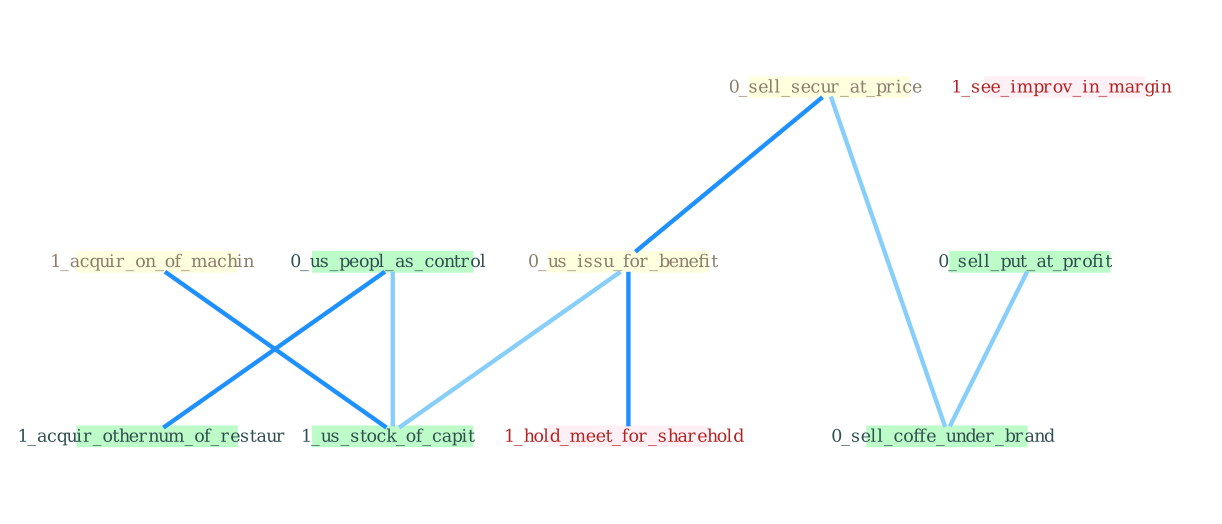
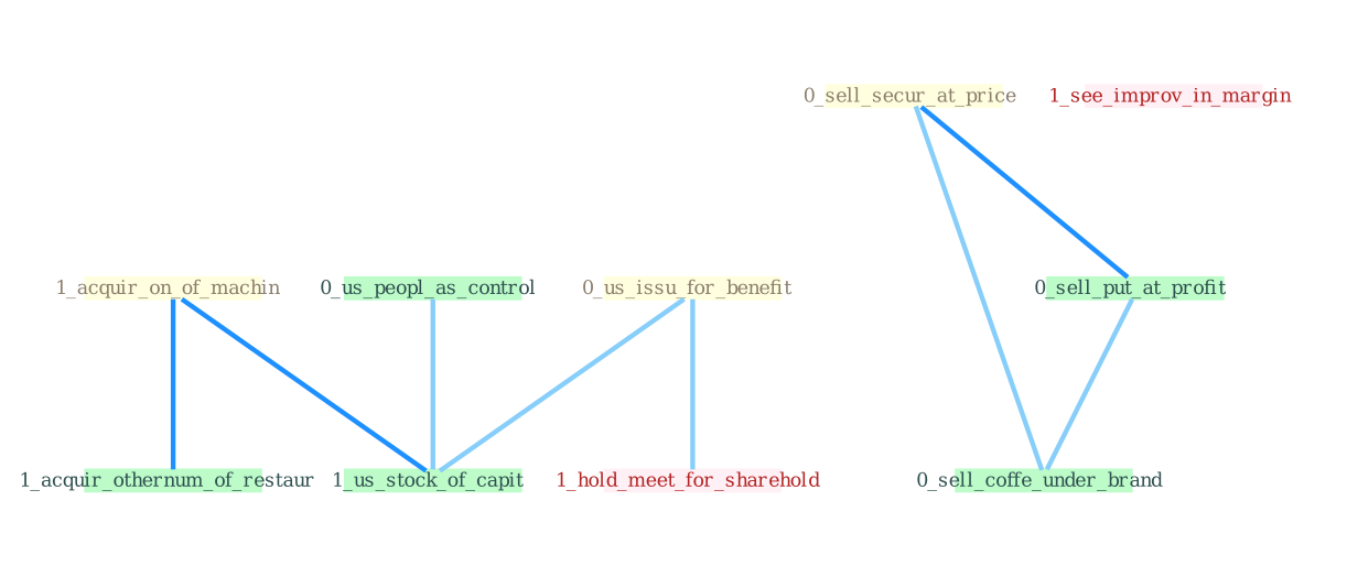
  graph {
    node [color="#BDFCC9" fixedsize=true fontcolor="#2f4f4f" fontsize=4 shape=polygon style=filled]
    edge [color="#87cefa" w=1]
    "0_sell_secur_at_price " [color="#ffffe0" fontcolor="#8b7d6b" height=.06 width=.5]
    "0_us_issu_for_benefit " [color="#ffffe0" fontcolor="#8b7d6b" height=.06 width=.5]
    "1_acquir_on_of_machin " [color="#ffffe0" fontcolor="#8b7d6b" height=.06 width=.5]
    "1_see_improv_in_margin " [color="#fff0f5" fontcolor="#b22222" height=.06 width=.5]
    "1_hold_meet_for_sharehold " [color="#fff0f5" fontcolor="#b22222" height=.06 width=.5]
    "0_sell_put_at_profit " [height=.06 width=.5]
    "0_sell_coffe_under_brand " [height=.06 width=.5]
    "1_us_stock_of_capit " [height=.06 width=.5]
    "1_acquir_othernum_of_restaur " [height=.06 width=.5]
    "0_us_peopl_as_control " [height=.06 width=.5]
    subgraph sub_1 {
      "0_sell_secur_at_price "
      "0_us_issu_for_benefit "
      "1_acquir_on_of_machin "
    }
    subgraph sub_2 {
      "1_see_improv_in_margin "
      "1_hold_meet_for_sharehold "
    }
-   "0_sell_secur_at_price " -- "0_us_issu_for_benefit " [color="#1e90ff" w=2]
+   "0_sell_secur_at_price " -- "0_sell_put_at_profit " [color="#1e90ff" w=2]
    "0_sell_secur_at_price " -- "0_sell_coffe_under_brand "
-   "0_us_issu_for_benefit " -- "1_hold_meet_for_sharehold " [color="#1e90ff"]
+   "0_us_issu_for_benefit " -- "1_hold_meet_for_sharehold "
    "0_us_issu_for_benefit " -- "1_us_stock_of_capit "
    "1_acquir_on_of_machin " -- "1_us_stock_of_capit " [color="#1e90ff"]
-   "0_us_peopl_as_control " -- "1_acquir_othernum_of_restaur " [color="#1e90ff" w=2]
+   "1_acquir_on_of_machin " -- "1_acquir_othernum_of_restaur " [color="#1e90ff" w=2]
    "0_sell_put_at_profit " -- "0_sell_coffe_under_brand "
    "0_us_peopl_as_control " -- "1_us_stock_of_capit "
  }
